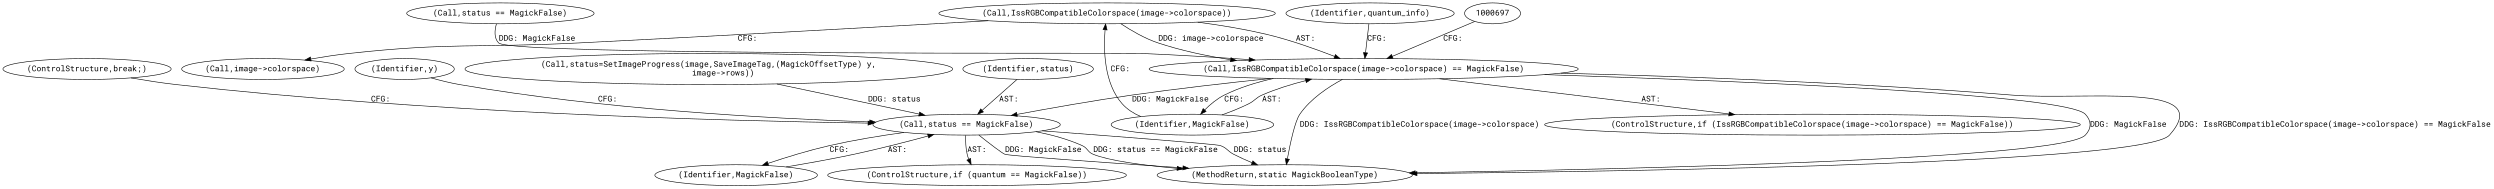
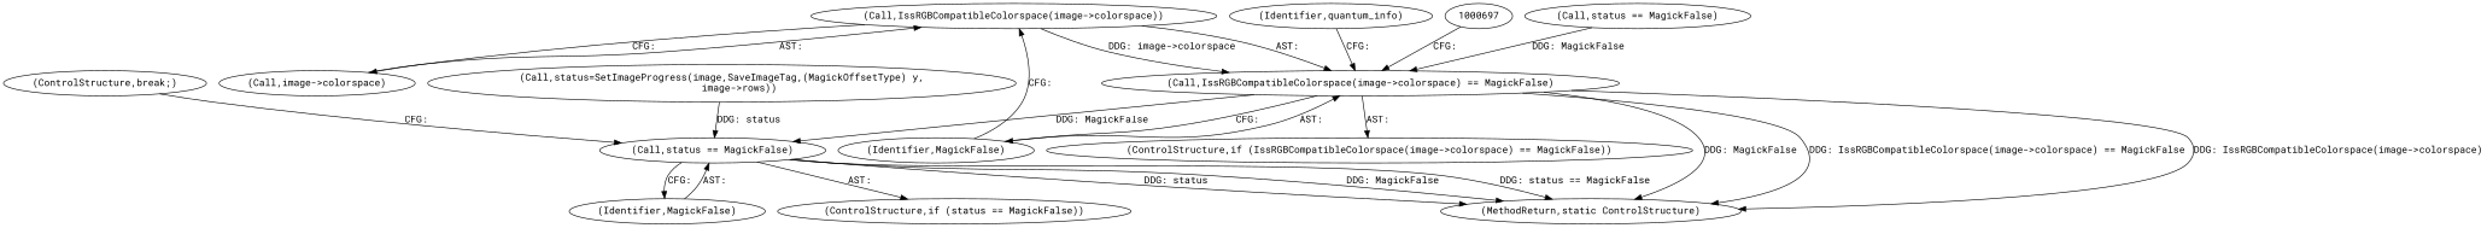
  digraph {
    fontname="Roboto Mono"
    node [fontname="Roboto Mono"]
    edge [fontname="Roboto Mono"]
    n1 [label="(Call,IssRGBCompatibleColorspace(image->colorspace))"]
    n2 [label="(Call,IssRGBCompatibleColorspace(image->colorspace) == MagickFalse)"]
    n3 [label="(Call,image->colorspace)"]
-   n4 [label="(MethodReturn,static MagickBooleanType)"]
+   n4 [label="(MethodReturn,static ControlStructure)"]
    n5 [label="(Call,status == MagickFalse)"]
    n6 [label="(Identifier,MagickFalse)"]
    n7 [label="(ControlStructure,if (IssRGBCompatibleColorspace(image->colorspace) == MagickFalse))"]
    n8 [label="(Identifier,MagickFalse)"]
-   n9 [label="(ControlStructure,if (quantum == MagickFalse))"]
+   n9 [label="(ControlStructure,if (status == MagickFalse))"]
    n10 [label="(Call,status == MagickFalse)"]
    n11 [label="(ControlStructure,break;)"]
    n12 [label="(Identifier,quantum_info)"]
-   n13 [label="(Identifier,y)"]
    n14 [label="(Call,status=SetImageProgress(image,SaveImageTag,(MagickOffsetType) y,\n      image->rows))"]
-   n15 [label="(Identifier,status)"]
    1000697
    n1 -> n2 [label="AST: "]
    n1 -> n2 [label="DDG: image->colorspace"]
    n1 -> n3 [label="CFG: "]
    n2 -> n4 [label="DDG: MagickFalse"]
    n2 -> n4 [label="DDG: IssRGBCompatibleColorspace(image->colorspace) == MagickFalse"]
    n2 -> n4 [label="DDG: IssRGBCompatibleColorspace(image->colorspace)"]
    n2 -> n5 [label="DDG: MagickFalse"]
    n2 -> n6 [label="CFG: "]
    n2 -> n7 [label="AST: "]
+   n3 -> n1 [label="AST: "]
    n5 -> n4 [label="DDG: status"]
    n5 -> n4 [label="DDG: MagickFalse"]
    n5 -> n4 [label="DDG: status == MagickFalse"]
    n5 -> n8 [label="CFG: "]
    n5 -> n9 [label="AST: "]
    n6 -> n1 [label="CFG: "]
    n6 -> n2 [label="AST: "]
    n8 -> n5 [label="AST: "]
    n10 -> n2 [label="DDG: MagickFalse"]
    n11 -> n5 [label="CFG: "]
    n12 -> n2 [label="CFG: "]
-   n13 -> n5 [label="CFG: "]
    n14 -> n5 [label="DDG: status"]
-   n15 -> n5 [label="AST: "]
    1000697 -> n2 [label="CFG: "]
  }
